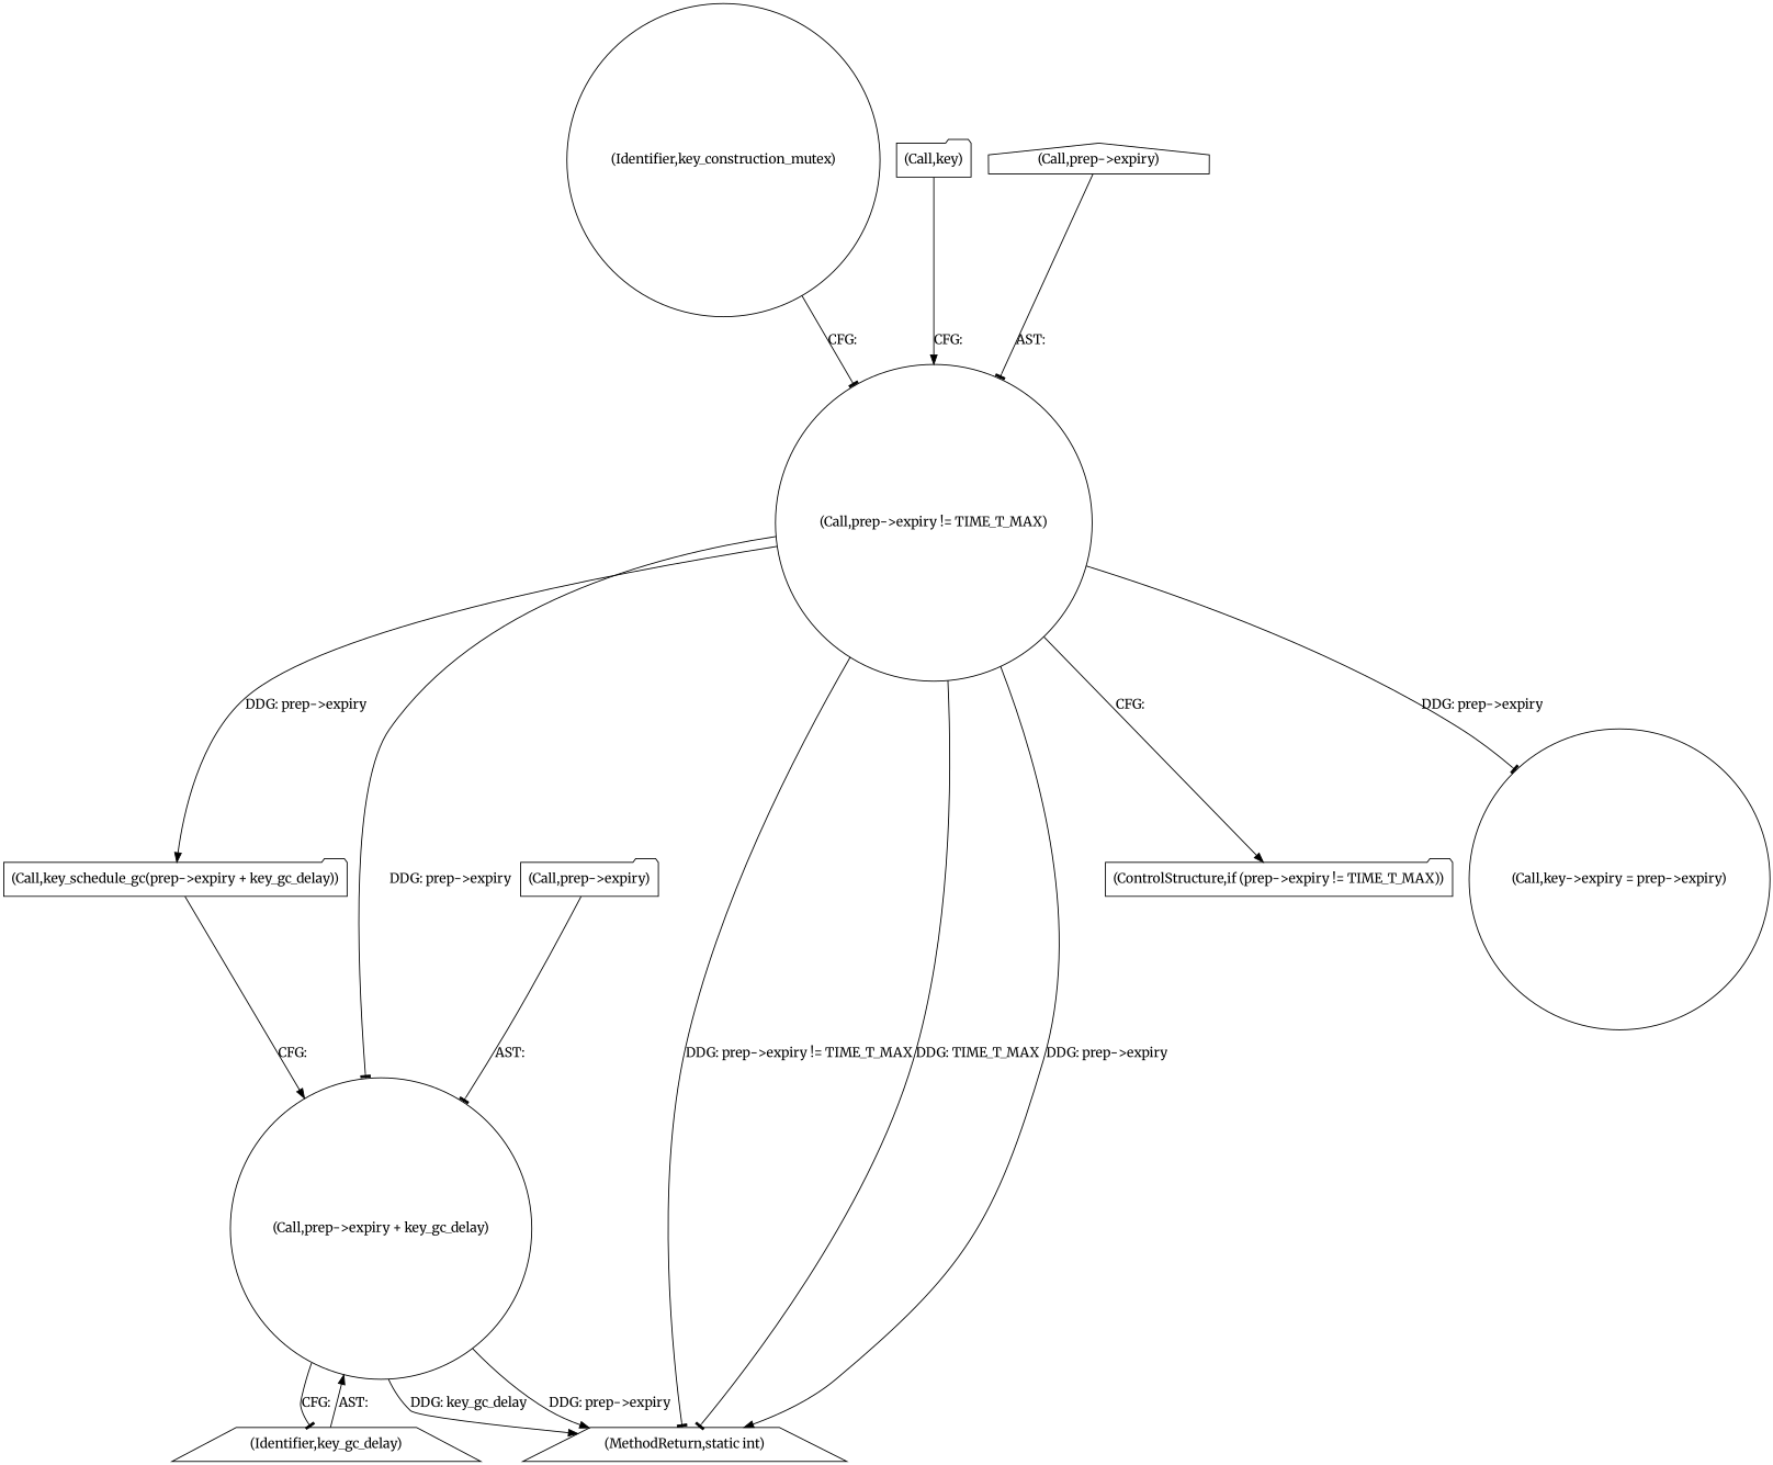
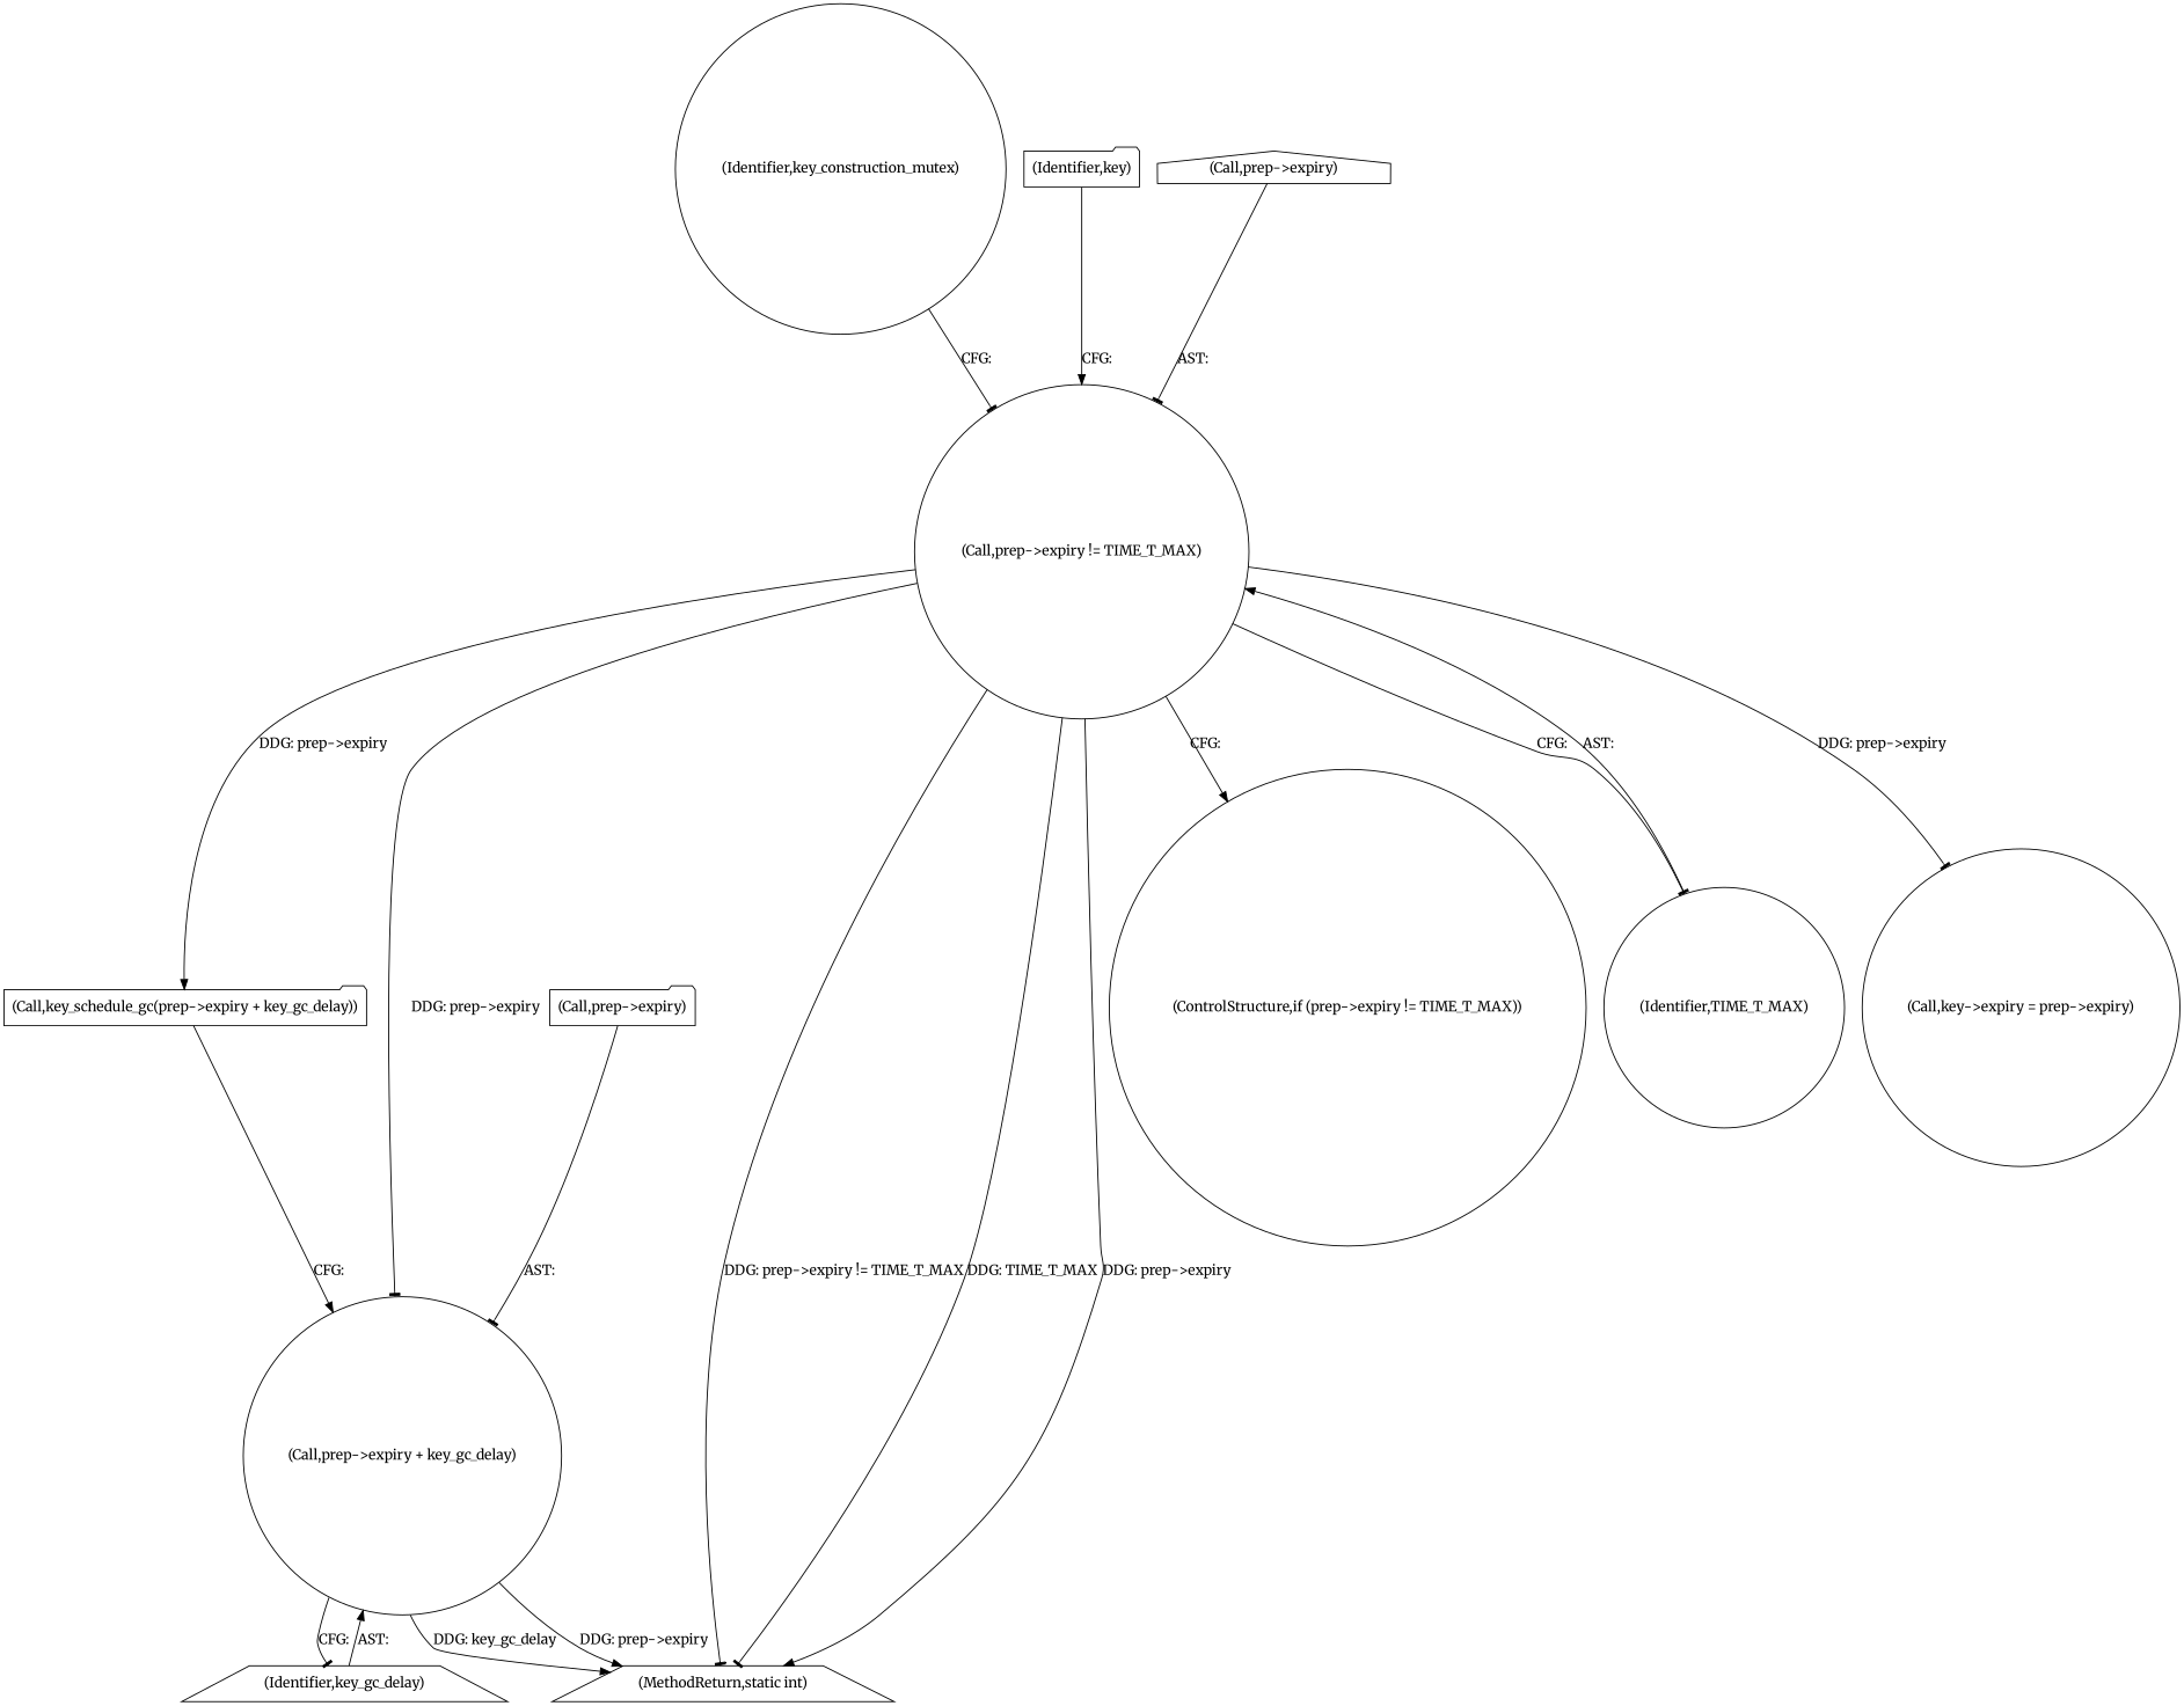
  digraph {
    fontname=Merriweather
    node [fontname=Merriweather shape=circle]
    edge [arrowhead=tee fontname=Merriweather]
    n1 [label="(Call,prep->expiry + key_gc_delay)"]
    n2 [label="(Identifier,key_gc_delay)" shape=trapezium]
    n3 [label="(MethodReturn,static int)" shape=trapezium]
    n4 [label="(Call,key_schedule_gc(prep->expiry + key_gc_delay))" shape=folder]
    n5 [label="(Call,prep->expiry != TIME_T_MAX)"]
-   n6 [label="(ControlStructure,if (prep->expiry != TIME_T_MAX))" shape=folder]
+   n6 [label="(ControlStructure,if (prep->expiry != TIME_T_MAX))"]
+   n7 [label="(Identifier,TIME_T_MAX)"]
    n8 [label="(Call,key->expiry = prep->expiry)"]
    n9 [label="(Identifier,key_construction_mutex)"]
    n10 [label="(Call,prep->expiry)" shape=folder]
-   n11 [label="(Call,key)" shape=folder]
+   n11 [label="(Identifier,key)" shape=folder]
    n12 [label="(Call,prep->expiry)" shape=house]
    n1 -> n2 [label="CFG: "]
    n1 -> n3 [arrowhead=normal label="DDG: key_gc_delay"]
    n1 -> n3 [arrowhead=normal label="DDG: prep->expiry"]
    n2 -> n1 [arrowhead=normal label="AST: "]
    n4 -> n1 [arrowhead=normal label="CFG: "]
    n5 -> n1 [label="DDG: prep->expiry"]
    n5 -> n3 [label="DDG: prep->expiry != TIME_T_MAX"]
    n5 -> n3 [label="DDG: TIME_T_MAX"]
    n5 -> n3 [arrowhead=normal label="DDG: prep->expiry"]
    n5 -> n4 [arrowhead=normal label="DDG: prep->expiry"]
    n5 -> n6 [arrowhead=normal label="CFG: "]
+   n5 -> n7 [label="CFG: "]
    n5 -> n8 [label="DDG: prep->expiry"]
+   n7 -> n5 [arrowhead=normal label="AST: "]
    n9 -> n5 [label="CFG: "]
    n10 -> n1 [label="AST: "]
    n11 -> n5 [arrowhead=normal label="CFG: "]
    n12 -> n5 [label="AST: "]
  }
